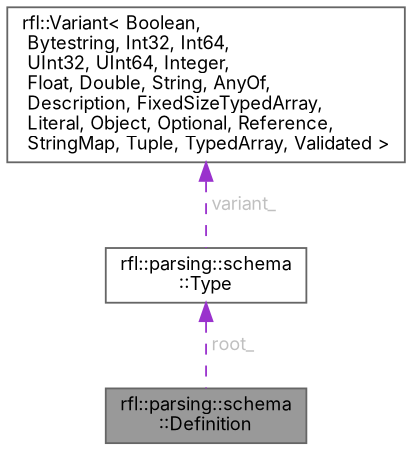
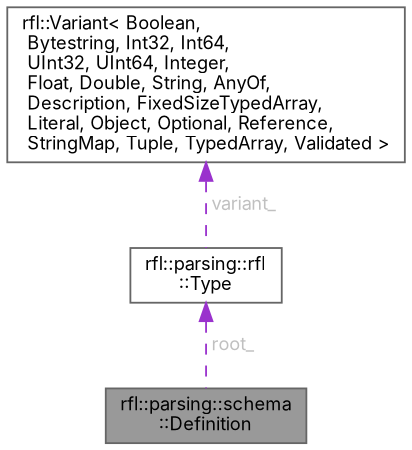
  digraph {
    rankdir=TB
    fontname=Inter
    node [color=gray40 fillcolor=white fontname=Inter fontsize=10 shape=box style=filled]
    edge [color=darkorchid3 dir=back fontcolor=grey fontname=Inter fontsize=10 labelfontname=Helvetica labelfontsize=10 style=dashed]
    n1 [fillcolor=grey60 fontcolor=black height=0.2 label="rfl::parsing::schema\l::Definition" width=0.4]
-   n2 [height=0.2 label="rfl::parsing::schema\l::Type" width=0.4]
+   n2 [height=0.2 label="rfl::parsing::rfl\l::Type" width=0.4]
    n3 [height=0.2 label="rfl::Variant\< Boolean,\l Bytestring, Int32, Int64,\l UInt32, UInt64, Integer,\l Float, Double, String, AnyOf,\l Description, FixedSizeTypedArray,\l Literal, Object, Optional, Reference,\l StringMap, Tuple, TypedArray, Validated \>" width=0.4]
    n2 -> n1 [label=" root_"]
    n3 -> n2 [label=" variant_"]
  }
